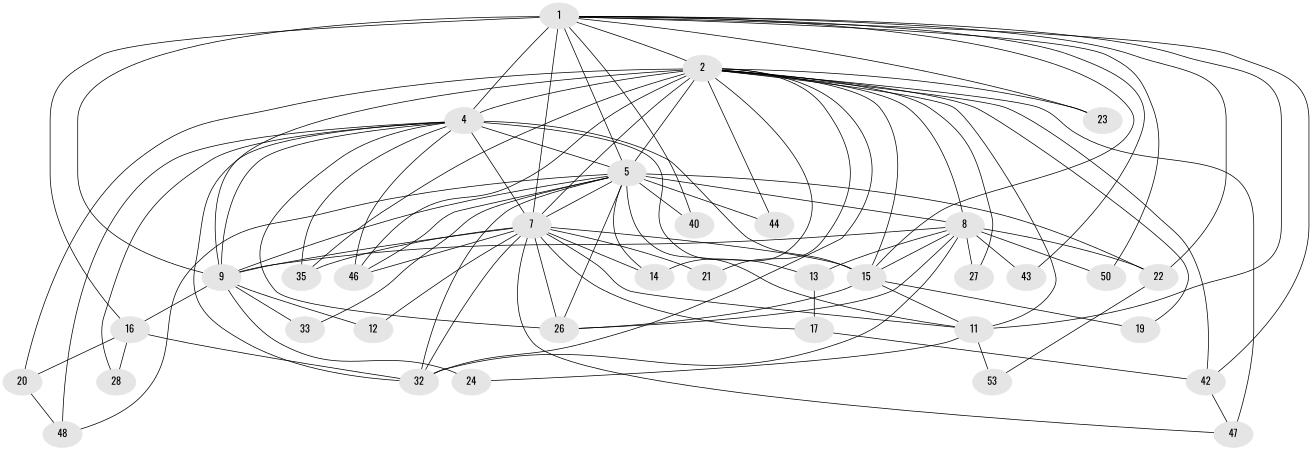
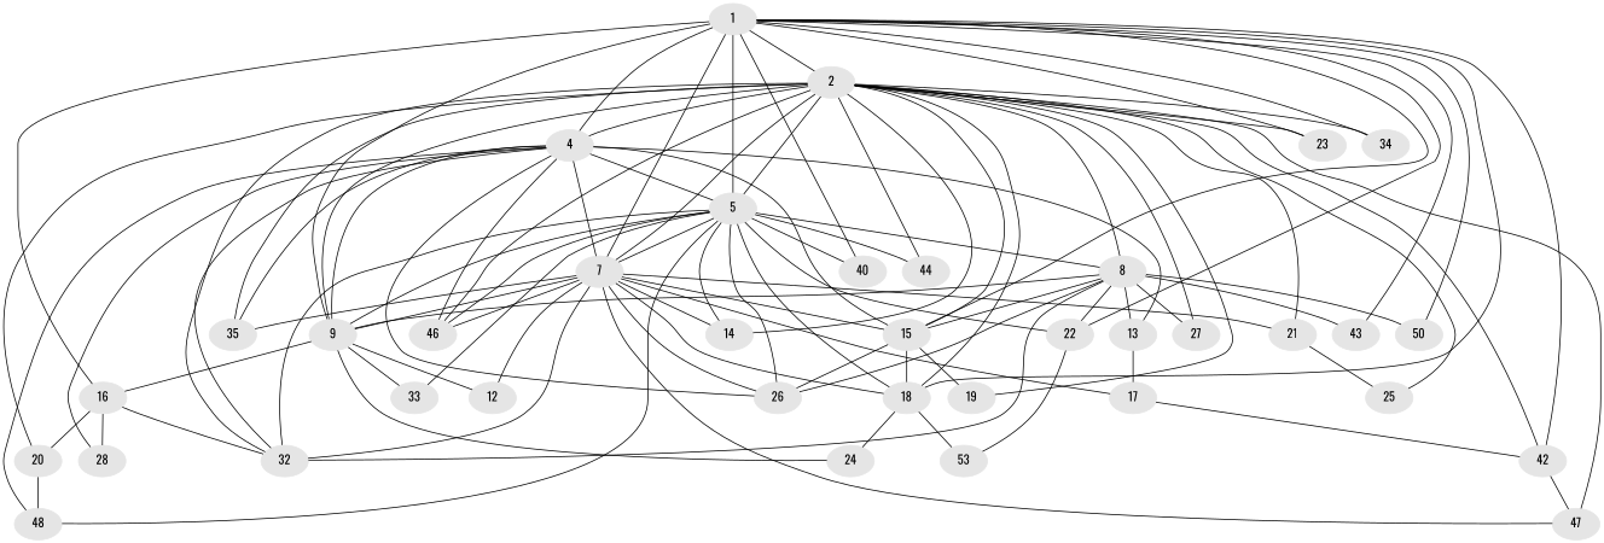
  graph {
    fontname=Oswald
    node [color=gray90 fontname=Oswald style=filled]
    edge [fontname=Oswald]
    1 [super="+10"]
    2 [super="+3+68+31"]
    4 [super="+65+61+6"]
    5
    7 [super="+11+38+63+57+30"]
    9
    16 [super="+72"]
-   18 [super="+52+45" label=11]
+   18 [super="+52+45"]
    22 [super="+59+71"]
    23
+   34
    40
    42
    43
    50
    15 [super="+58"]
    8 [super="+54"]
    14
    19
    20
    21 [super="+29"]
+   25
    27
    32 [super="+49+41"]
    35
    44
    46 [super="+67"]
    47 [super="+55"]
    13
    26 [super="+37+39"]
    28
    48
    33
    12
    17 [super="+69"]
    24
    53
    1 -- 2 [weight=4]
    1 -- 4 [weight=5]
    1 -- 5 [weight=2]
    1 -- 7 [weight=5]
    1 -- 9 [weight=2]
    1 -- 16
    1 -- 18
    1 -- 22
    1 -- 23
+   1 -- 34
    1 -- 40
    1 -- 42
    1 -- 43
    1 -- 50
    1 -- 15 [weight=2]
    2 -- 4 [weight=5]
    2 -- 5 [weight=2]
    2 -- 7 [weight=2]
    2 -- 9 [weight=3]
    2 -- 18
    2 -- 23
+   2 -- 34
    2 -- 42
    2 -- 15
    2 -- 8 [weight=3]
    2 -- 14
    2 -- 19
    2 -- 20
    2 -- 21 [weight=2]
+   2 -- 25
    2 -- 27
    2 -- 32
    2 -- 35
    2 -- 44
    2 -- 46
    2 -- 47 [weight=2]
    4 -- 5 [weight=2]
    4 -- 7 [weight=2]
    4 -- 9 [weight=2]
    4 -- 15 [weight=2]
    4 -- 32
    4 -- 35
    4 -- 46
    4 -- 13
    4 -- 26
    4 -- 28
    4 -- 48
    5 -- 7
    5 -- 9
    5 -- 18
    5 -- 22 [weight=2]
    5 -- 40
    5 -- 8
    5 -- 14
    5 -- 32
    5 -- 44
    5 -- 46
    5 -- 26
    5 -- 48
    5 -- 33
    7 -- 9 [weight=3]
    7 -- 18
    7 -- 15
    7 -- 14
    7 -- 21
    7 -- 32 [weight=2]
    7 -- 35
    7 -- 46
    7 -- 47
    7 -- 26
    7 -- 12
    7 -- 17
    9 -- 16 [weight=2]
    9 -- 33
    9 -- 12
    9 -- 24
    16 -- 20
    16 -- 32
    16 -- 28
    18 -- 24
    18 -- 53
    22 -- 53
    42 -- 47
    15 -- 18
    15 -- 19
    15 -- 26
    8 -- 9
    8 -- 22
    8 -- 43
    8 -- 50
    8 -- 15
    8 -- 27
    8 -- 32
    8 -- 13
    8 -- 26
    20 -- 48
+   21 -- 25
    13 -- 17
    17 -- 42
  }
